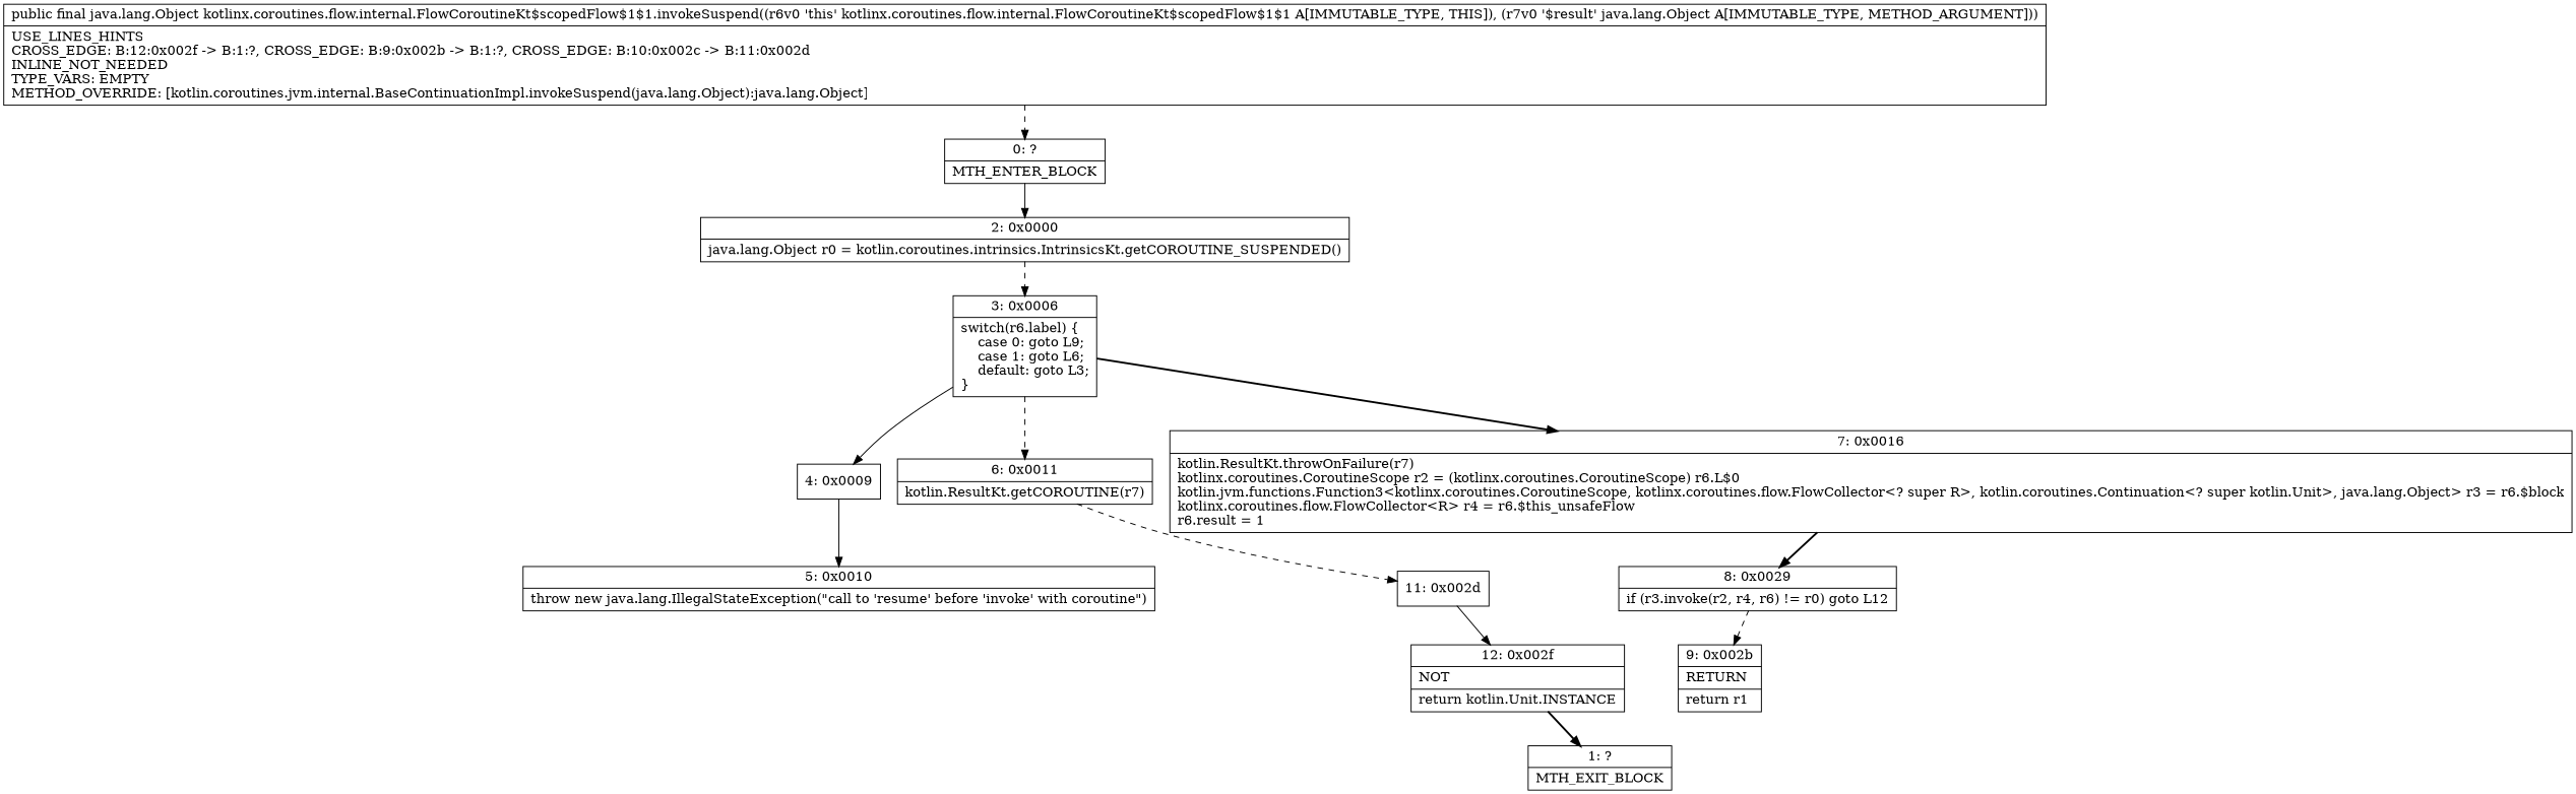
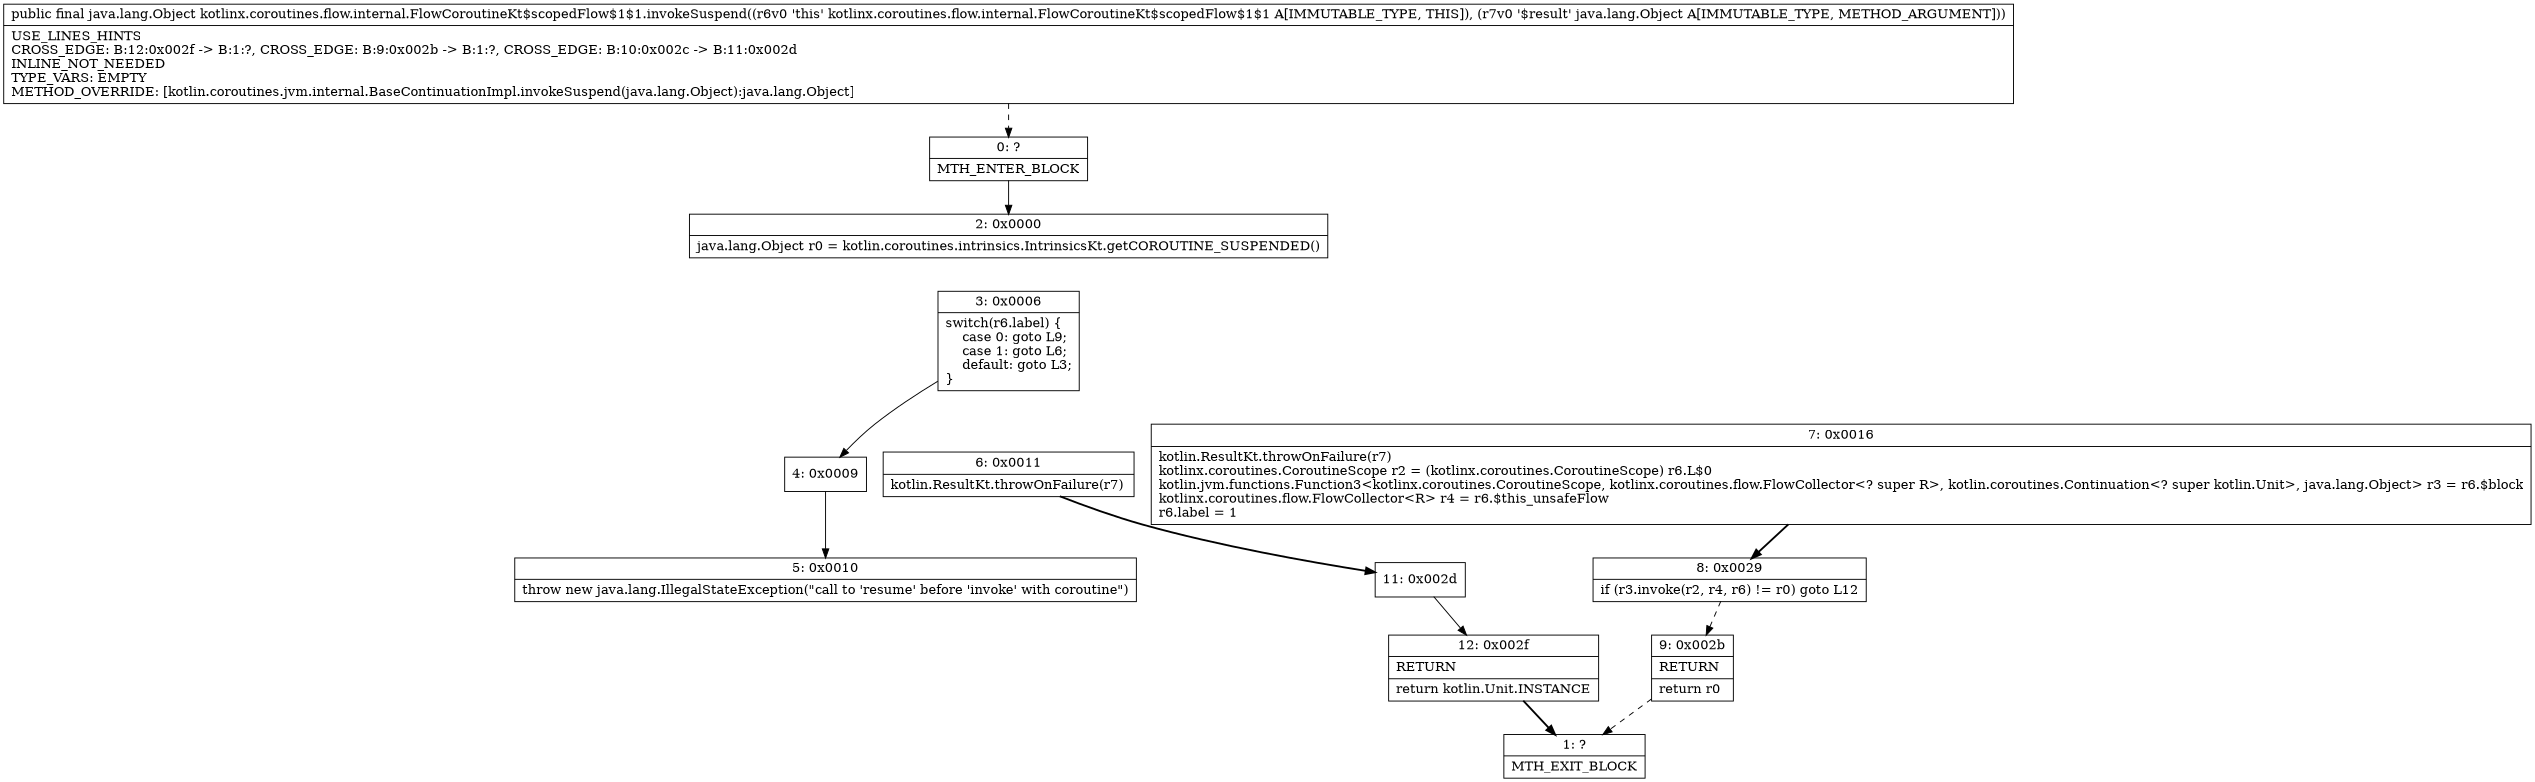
  digraph {
    node [shape=record]
    edge [style=dashed]
    n1 [label="{0\:\ ?|MTH_ENTER_BLOCK\l}"]
    n2 [label="{2\:\ 0x0000|java.lang.Object r0 = kotlin.coroutines.intrinsics.IntrinsicsKt.getCOROUTINE_SUSPENDED()\l}"]
    n3 [label="{3\:\ 0x0006|switch(r6.label) \{\l    case 0: goto L9;\l    case 1: goto L6;\l    default: goto L3;\l\}\l}"]
    n4 [label="{4\:\ 0x0009}"]
-   n5 [label="{6\:\ 0x0011|kotlin.ResultKt.getCOROUTINE(r7)\l}"]
-   n6 [label="{7\:\ 0x0016|kotlin.ResultKt.throwOnFailure(r7)\lkotlinx.coroutines.CoroutineScope r2 = (kotlinx.coroutines.CoroutineScope) r6.L$0\lkotlin.jvm.functions.Function3\<kotlinx.coroutines.CoroutineScope, kotlinx.coroutines.flow.FlowCollector\<? super R\>, kotlin.coroutines.Continuation\<? super kotlin.Unit\>, java.lang.Object\> r3 = r6.$block\lkotlinx.coroutines.flow.FlowCollector\<R\> r4 = r6.$this_unsafeFlow\lr6.result = 1\l}"]
+   n5 [label="{6\:\ 0x0011|kotlin.ResultKt.throwOnFailure(r7)\l}"]
+   n6 [label="{7\:\ 0x0016|kotlin.ResultKt.throwOnFailure(r7)\lkotlinx.coroutines.CoroutineScope r2 = (kotlinx.coroutines.CoroutineScope) r6.L$0\lkotlin.jvm.functions.Function3\<kotlinx.coroutines.CoroutineScope, kotlinx.coroutines.flow.FlowCollector\<? super R\>, kotlin.coroutines.Continuation\<? super kotlin.Unit\>, java.lang.Object\> r3 = r6.$block\lkotlinx.coroutines.flow.FlowCollector\<R\> r4 = r6.$this_unsafeFlow\lr6.label = 1\l}"]
    n7 [label="{5\:\ 0x0010|throw new java.lang.IllegalStateException(\"call to 'resume' before 'invoke' with coroutine\")\l}"]
    n8 [label="{11\:\ 0x002d}"]
    n9 [label="{8\:\ 0x0029|if (r3.invoke(r2, r4, r6) != r0) goto L12\l}"]
    n10 [label="{1\:\ ?|MTH_EXIT_BLOCK\l}"]
-   n11 [label="{12\:\ 0x002f|NOT\l|return kotlin.Unit.INSTANCE\l}"]
-   n12 [label="{9\:\ 0x002b|RETURN\l|return r1\l}"]
+   n11 [label="{12\:\ 0x002f|RETURN\l|return kotlin.Unit.INSTANCE\l}"]
+   n12 [label="{9\:\ 0x002b|RETURN\l|return r0\l}"]
    n13 [label="{public final java.lang.Object kotlinx.coroutines.flow.internal.FlowCoroutineKt$scopedFlow$1$1.invokeSuspend((r6v0 'this' kotlinx.coroutines.flow.internal.FlowCoroutineKt$scopedFlow$1$1 A[IMMUTABLE_TYPE, THIS]), (r7v0 '$result' java.lang.Object A[IMMUTABLE_TYPE, METHOD_ARGUMENT]))  | USE_LINES_HINTS\lCROSS_EDGE: B:12:0x002f \-\> B:1:?, CROSS_EDGE: B:9:0x002b \-\> B:1:?, CROSS_EDGE: B:10:0x002c \-\> B:11:0x002d\lINLINE_NOT_NEEDED\lTYPE_VARS: EMPTY\lMETHOD_OVERRIDE: [kotlin.coroutines.jvm.internal.BaseContinuationImpl.invokeSuspend(java.lang.Object):java.lang.Object]\l}"]
    n1 -> n2 [style=solid]
-   n2 -> n3
    n3 -> n4 [style=solid]
-   n3 -> n5
-   n3 -> n6 [style=bold]
    n4 -> n7 [style=solid]
-   n5 -> n8
+   n5 -> n8 [style=bold]
    n6 -> n9 [style=bold]
    n8 -> n11 [style=solid]
    n9 -> n12
    n11 -> n10 [style=bold]
+   n12 -> n10
    n13 -> n1
  }
